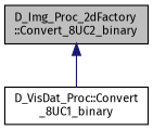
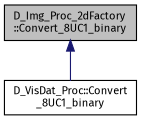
  digraph {
    rankdir=TB
    fontname="Fira Sans"
    node [color=black fontname="Fira Sans" fontsize=10 shape=record style=filled]
-   n1 [fillcolor=grey75 fontcolor=black height=0.2 label="D_Img_Proc_2dFactory\l::Convert_8UC2_binary" width=0.4]
+   n1 [fillcolor=grey75 fontcolor=black height=0.2 label="D_Img_Proc_2dFactory\l::Convert_8UC1_binary" width=0.4]
    n2 [fillcolor=white height=0.2 label="D_VisDat_Proc::Convert\l_8UC1_binary" width=0.4]
    n1 -> n2 [color=midnightblue dir=back fontname="Fira Sans" fontsize=10 labelfontname=Helvetica labelfontsize=10 style=solid]
  }
